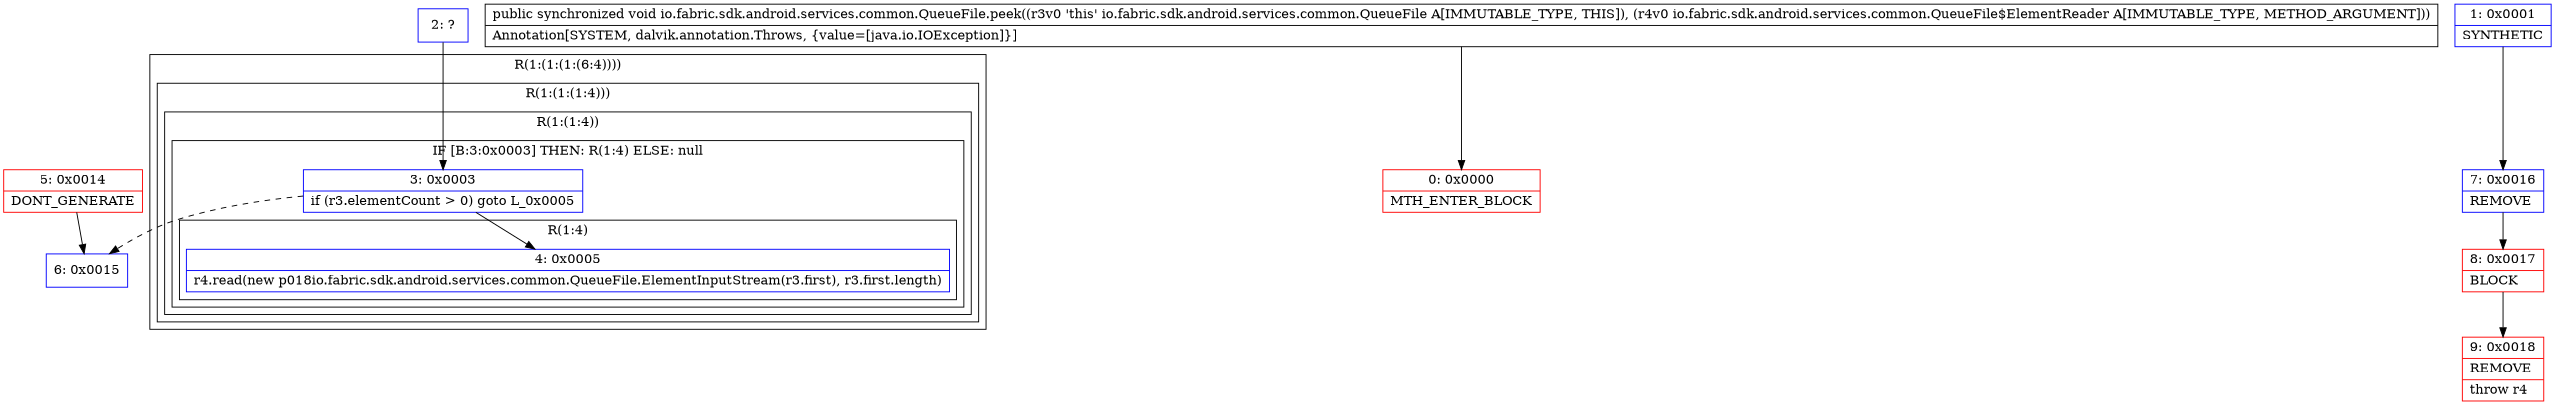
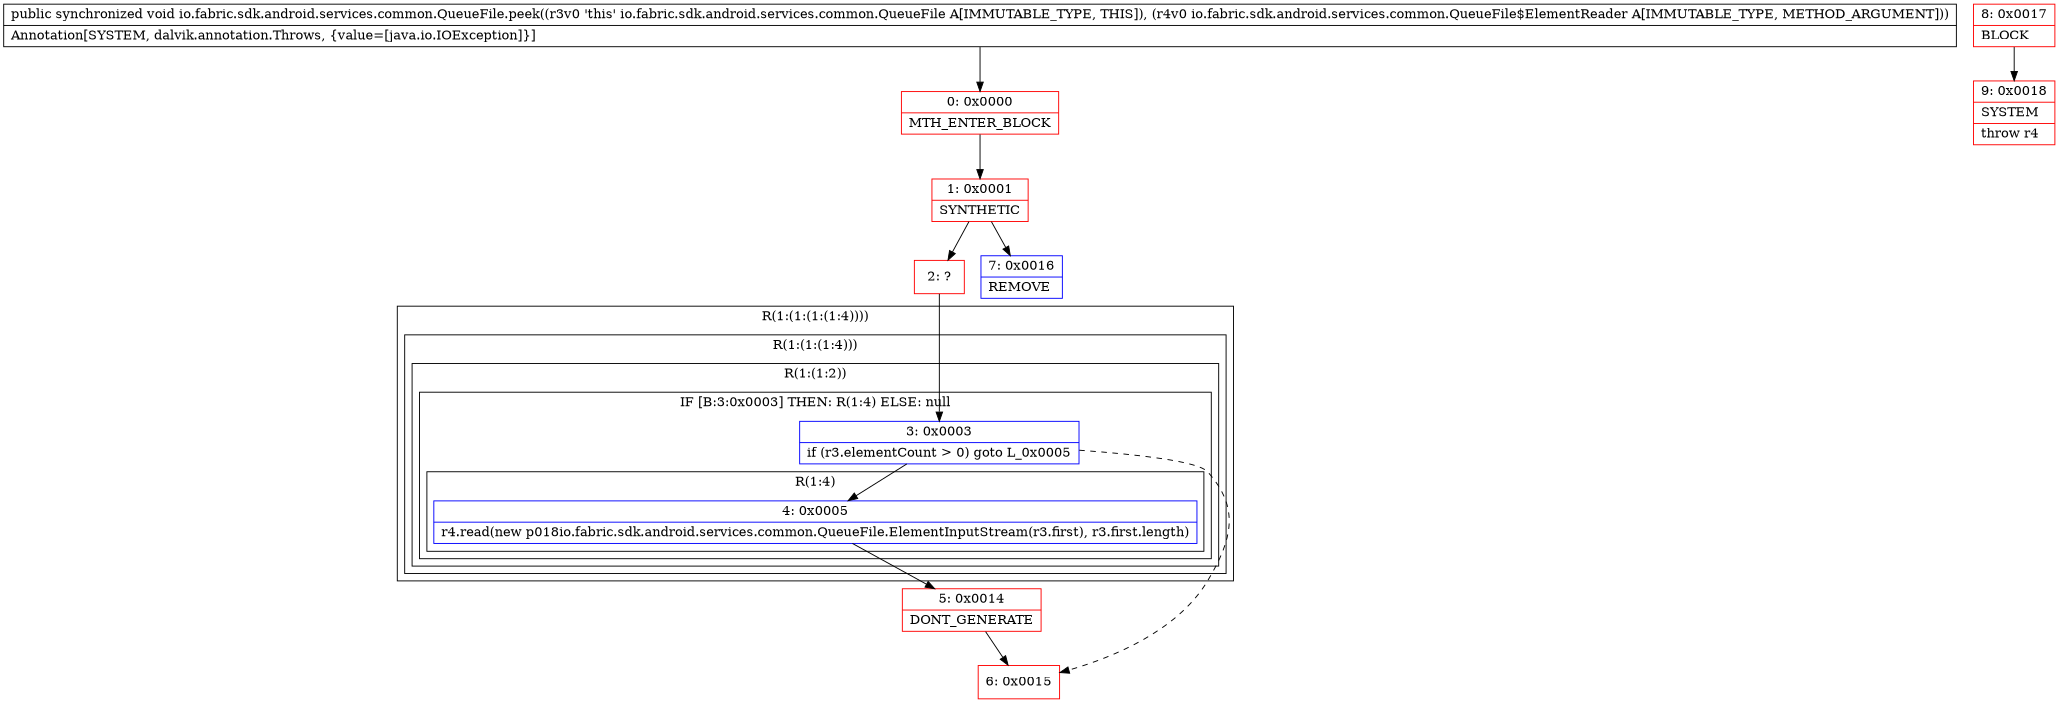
  digraph {
    node [color=red shape=record]
    n1 [color=blue label="{4\:\ 0x0005|r4.read(new p018io.fabric.sdk.android.services.common.QueueFile.ElementInputStream(r3.first), r3.first.length)\l}"]
    n2 [color=blue label="{3\:\ 0x0003|if (r3.elementCount \> 0) goto L_0x0005\l}"]
    n3 [label="{5\:\ 0x0014|DONT_GENERATE\l}"]
-   n4 [color=blue label="{6\:\ 0x0015}"]
+   n4 [label="{6\:\ 0x0015}"]
    n5 [label="{0\:\ 0x0000|MTH_ENTER_BLOCK\l}"]
-   n6 [color=blue label="{1\:\ 0x0001|SYNTHETIC\l}"]
-   n7 [color=blue label="{2\:\ ?}"]
+   n6 [label="{1\:\ 0x0001|SYNTHETIC\l}"]
+   n7 [label="{2\:\ ?}"]
    n8 [color=blue label="{7\:\ 0x0016|REMOVE\l}"]
    n9 [label="{8\:\ 0x0017|BLOCK\l}"]
-   n10 [label="{9\:\ 0x0018|REMOVE\l|throw r4\l}"]
+   n10 [label="{9\:\ 0x0018|SYSTEM\l|throw r4\l}"]
    n11 [label="{public synchronized void io.fabric.sdk.android.services.common.QueueFile.peek((r3v0 'this' io.fabric.sdk.android.services.common.QueueFile A[IMMUTABLE_TYPE, THIS]), (r4v0 io.fabric.sdk.android.services.common.QueueFile$ElementReader A[IMMUTABLE_TYPE, METHOD_ARGUMENT]))  | Annotation[SYSTEM, dalvik.annotation.Throws, \{value=[java.io.IOException]\}]\l}" color=""]
    subgraph cluster_1 {
-     label="R(1:(1:(1:(6:4))))"
+     label="R(1:(1:(1:(1:4))))"
      subgraph cluster_2 {
        label="R(1:(1:(1:4)))"
        subgraph cluster_3 {
-         label="R(1:(1:4))"
+         label="R(1:(1:2))"
          subgraph cluster_4 {
            label="IF [B:3:0x0003] THEN: R(1:4) ELSE: null"
            n2
            subgraph cluster_5 {
              label="R(1:4)"
              n1
            }
          }
        }
      }
    }
+   n1 -> n3
    n2 -> n1
    n2 -> n4 [style=dashed]
    n3 -> n4
+   n5 -> n6
+   n6 -> n7
    n6 -> n8
    n7 -> n2
-   n8 -> n9
    n9 -> n10
    n11 -> n5
  }
